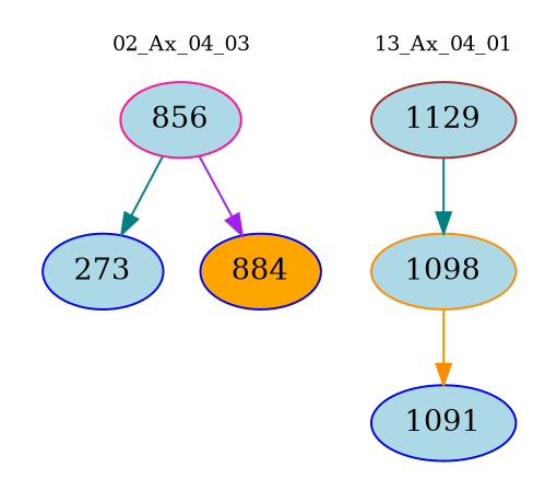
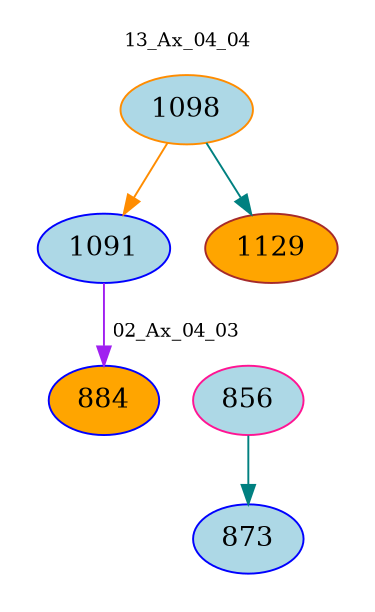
  digraph {
    node [color=blue fillcolor=lightblue style=filled]
    edge [color=teal]
    n1 [color=deeppink label=856]
-   n2 [label=273]
+   n2 [label=873]
    n3 [fillcolor=orange label=884]
    n4 [color=darkorange label=1098]
    n5 [label=1091]
-   n6 [color=brown label=1129]
+   n6 [color=brown fillcolor=orange label=1129]
    subgraph cluster_1 {
      color=white
      fontsize=10
      label="02_Ax_04_03"
      n1
      n2
      n3
    }
    subgraph cluster_2 {
      color=white
      fontsize=10
-     label="13_Ax_04_01"
+     label="13_Ax_04_04"
      n4
      n5
      n6
    }
    n1 -> n2
-   n1 -> n3 [color=purple]
+   n5 -> n3 [color=purple]
    n4 -> n5 [color=darkorange]
-   n6 -> n4
+   n4 -> n6
  }
